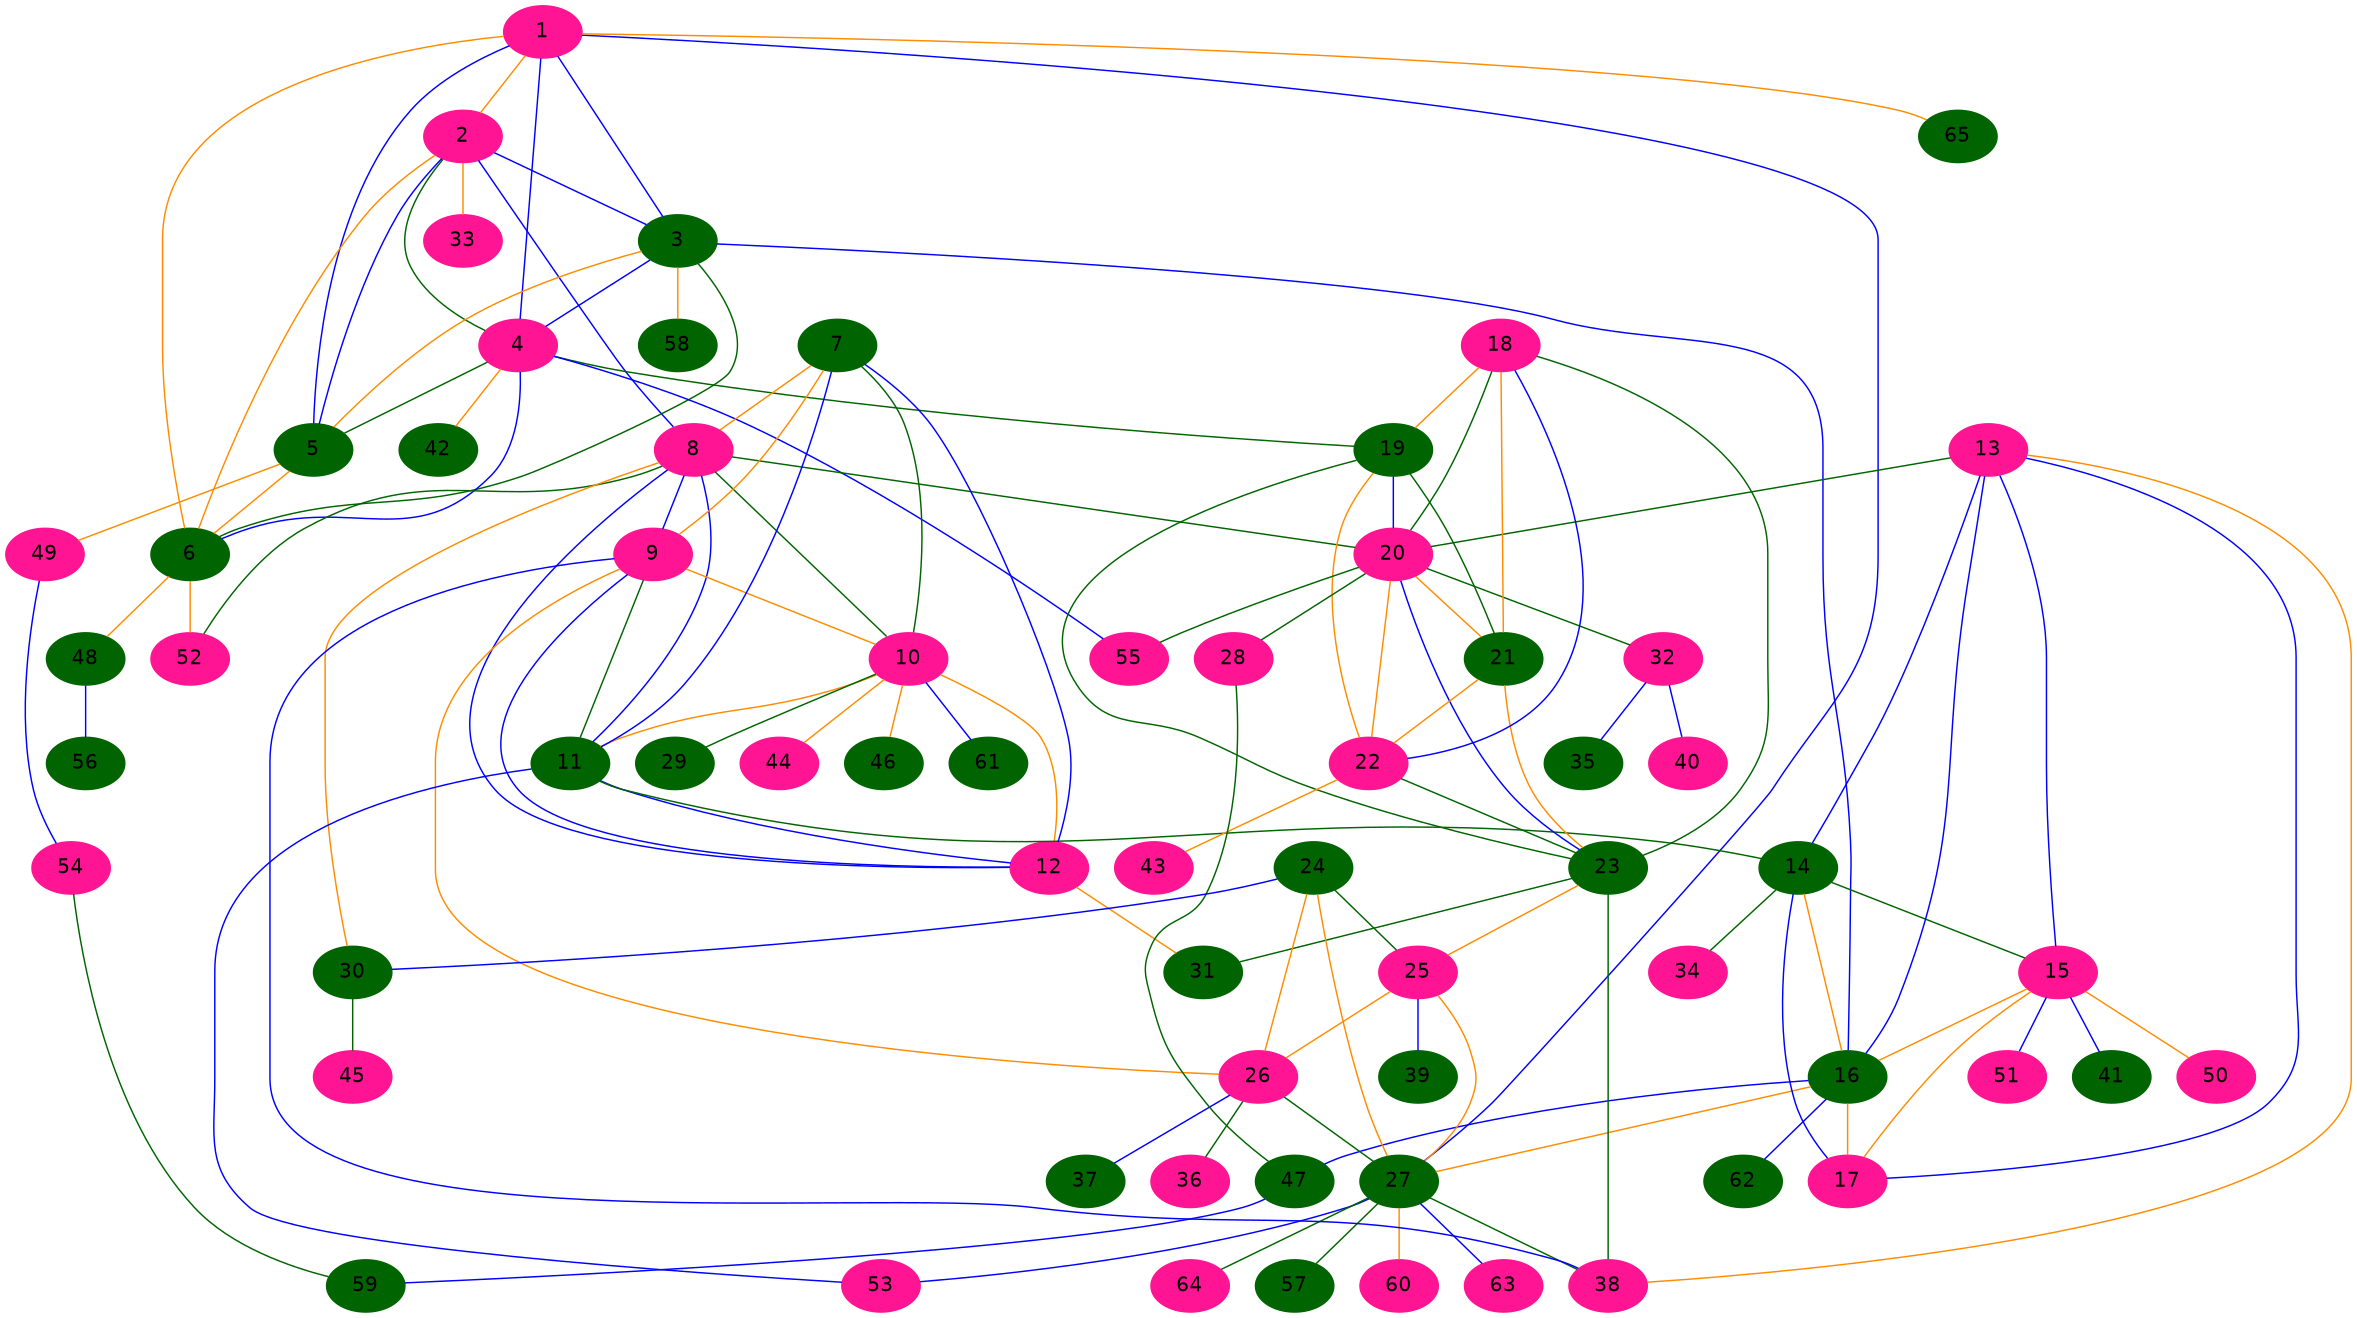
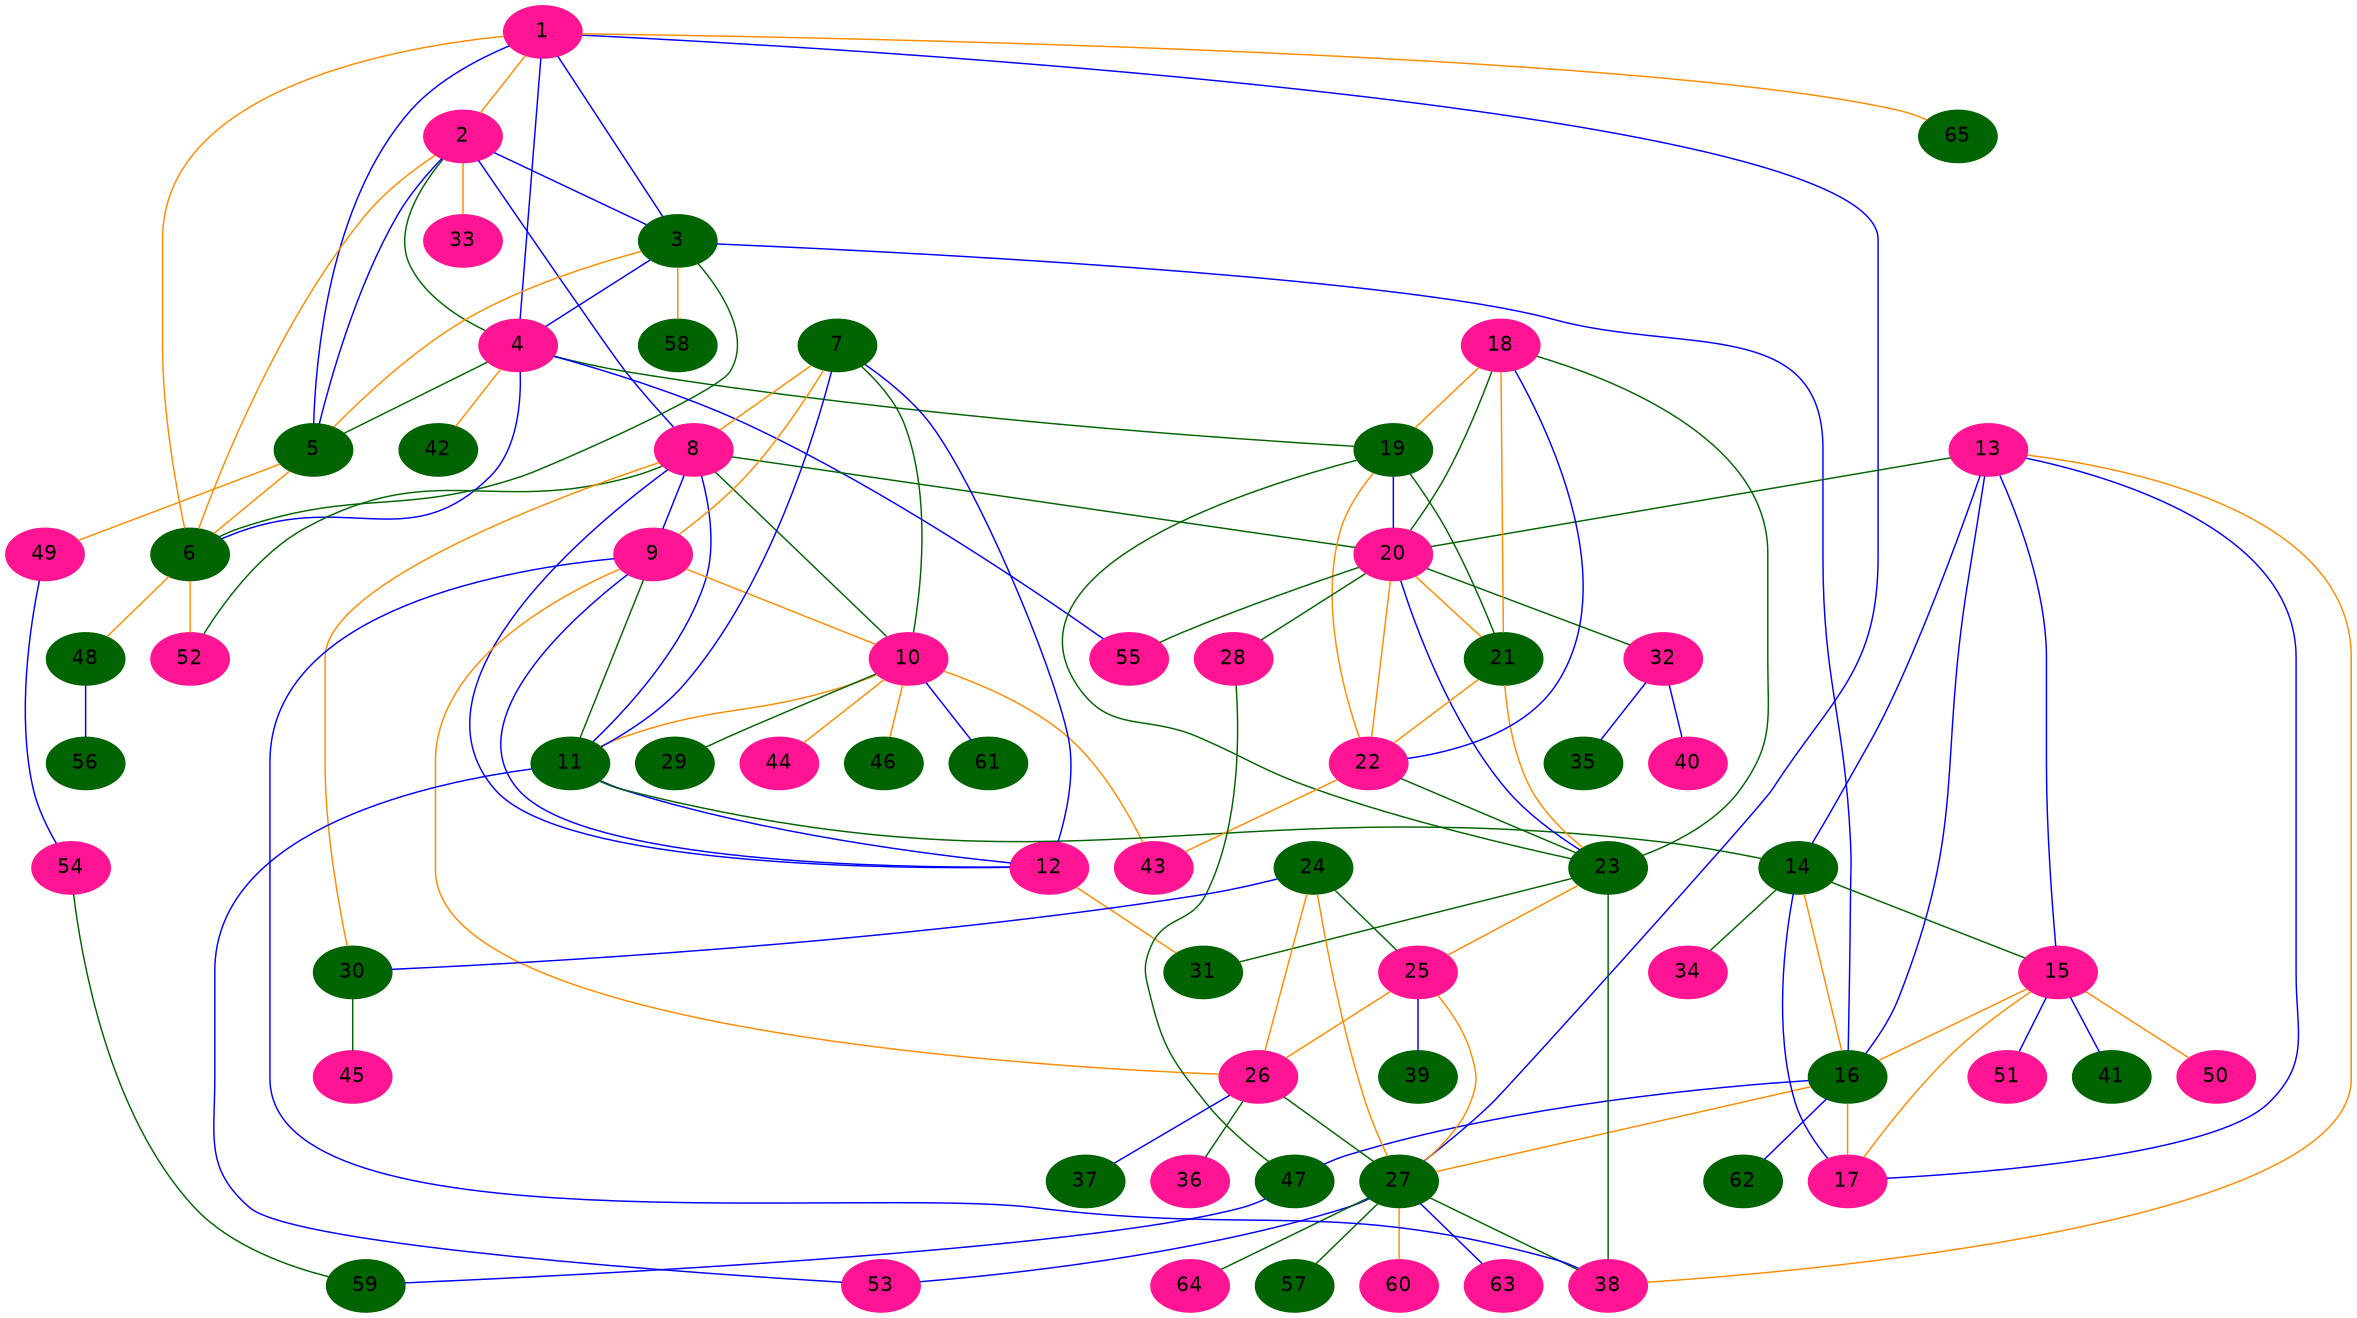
  graph {
    fontname="DejaVu Sans"
    node [color=deeppink fontname="DejaVu Sans" style=filled]
    edge [color=darkorange fontname="DejaVu Sans" weight=1.0]
    1
    2
    3 [color=darkgreen]
    4
    5 [color=darkgreen]
    6 [color=darkgreen]
    27 [color=darkgreen]
    65 [color=darkgreen]
    8
    33
    16 [color=darkgreen]
    58 [color=darkgreen]
    19 [color=darkgreen]
    42 [color=darkgreen]
    55
    49
    48 [color=darkgreen]
    52
    38
    53
    57 [color=darkgreen]
    60
    63
    64
    9
    10
    11 [color=darkgreen]
    12
    20
    30 [color=darkgreen]
    17
    47 [color=darkgreen]
    62 [color=darkgreen]
    21 [color=darkgreen]
    22
    23 [color=darkgreen]
    54
    56 [color=darkgreen]
    7 [color=darkgreen]
    26
    29 [color=darkgreen]
    44
    46 [color=darkgreen]
    61 [color=darkgreen]
    14 [color=darkgreen]
    31 [color=darkgreen]
    28
    32
    45
    36
    37 [color=darkgreen]
    15
    34
    13
    41 [color=darkgreen]
    50
    51
    59 [color=darkgreen]
    18
    43
    25
    35 [color=darkgreen]
    40
    39 [color=darkgreen]
    24 [color=darkgreen]
    1 -- 2
    1 -- 3 [color=blue]
    1 -- 4 [color=blue]
    1 -- 5 [color=blue]
    1 -- 6
    1 -- 27 [color=blue]
    1 -- 65
    2 -- 3 [color=blue]
    2 -- 4 [color=darkgreen]
    2 -- 5 [color=blue]
    2 -- 6
    2 -- 8 [color=blue]
    2 -- 33
    3 -- 4 [color=blue]
    3 -- 5
    3 -- 6 [color=darkgreen]
    3 -- 16 [color=blue]
    3 -- 58 [weight=3.0]
    4 -- 5 [color=darkgreen]
    4 -- 6 [color=blue]
    4 -- 19 [color=darkgreen]
    4 -- 42
    4 -- 55 [color=blue weight=4.0]
    5 -- 6
    5 -- 49
    6 -- 48
    6 -- 52
    27 -- 38 [color=darkgreen]
    27 -- 53 [color=blue]
    27 -- 57 [color=darkgreen]
    27 -- 60
    27 -- 63 [color=blue]
    27 -- 64 [color=darkgreen]
    8 -- 52 [color=darkgreen]
    8 -- 9 [color=blue]
    8 -- 10 [color=darkgreen]
    8 -- 11 [color=blue]
    8 -- 12 [color=blue]
    8 -- 20 [color=darkgreen]
    8 -- 30
    16 -- 27
    16 -- 17
    16 -- 47 [color=blue]
    16 -- 62 [color=blue]
    19 -- 20 [color=blue]
    19 -- 21 [color=darkgreen]
    19 -- 22
    19 -- 23 [color=darkgreen]
    49 -- 54 [color=blue]
    48 -- 56 [color=blue]
    9 -- 38 [color=blue]
    9 -- 10
    9 -- 11 [color=darkgreen]
    9 -- 12 [color=blue]
    9 -- 26
    10 -- 11
-   10 -- 12
+   10 -- 43
    10 -- 29 [color=darkgreen]
    10 -- 44
    10 -- 46
    10 -- 61 [color=blue]
    11 -- 53 [color=blue]
    11 -- 12 [color=blue]
    11 -- 14 [color=darkgreen]
    12 -- 31 [weight=3.0]
    20 -- 55 [color=darkgreen]
    20 -- 21
    20 -- 22
    20 -- 23 [color=blue]
    20 -- 28 [color=darkgreen weight=2.0]
    20 -- 32 [color=darkgreen]
    30 -- 45 [color=darkgreen]
    47 -- 59 [color=blue]
    21 -- 22
    21 -- 23
    22 -- 23 [color=darkgreen]
    22 -- 43 [weight=4.0]
    23 -- 38 [color=darkgreen weight=7.0]
    23 -- 31 [color=darkgreen]
    23 -- 25
    54 -- 59 [color=darkgreen]
    7 -- 8
    7 -- 9 [weight=4.0]
    7 -- 10 [color=darkgreen]
    7 -- 11 [color=blue]
    7 -- 12 [color=blue]
    26 -- 27 [color=darkgreen weight=3.0]
    26 -- 36 [color=darkgreen]
    26 -- 37 [color=blue weight=2.0]
    14 -- 16 [weight=2.0]
    14 -- 17 [color=blue weight=3.0]
    14 -- 15 [color=darkgreen weight=2.0]
    14 -- 34 [color=darkgreen]
    28 -- 47 [color=darkgreen]
    32 -- 35 [color=blue]
    32 -- 40 [color=blue]
    15 -- 16
    15 -- 17
    15 -- 41 [color=blue weight=2.0]
    15 -- 50
    15 -- 51 [color=blue]
    13 -- 16 [color=blue]
    13 -- 38
    13 -- 20 [color=darkgreen]
    13 -- 17 [color=blue]
    13 -- 14 [color=blue weight=2.0]
    13 -- 15 [color=blue]
    18 -- 19 [weight=2.0]
    18 -- 20 [color=darkgreen]
    18 -- 21
    18 -- 22 [color=blue]
    18 -- 23 [color=darkgreen]
    25 -- 27
    25 -- 26 [weight=3.0]
    25 -- 39 [color=blue]
    24 -- 27
    24 -- 30 [color=blue]
    24 -- 26 [weight=3.0]
    24 -- 25 [color=darkgreen]
  }
